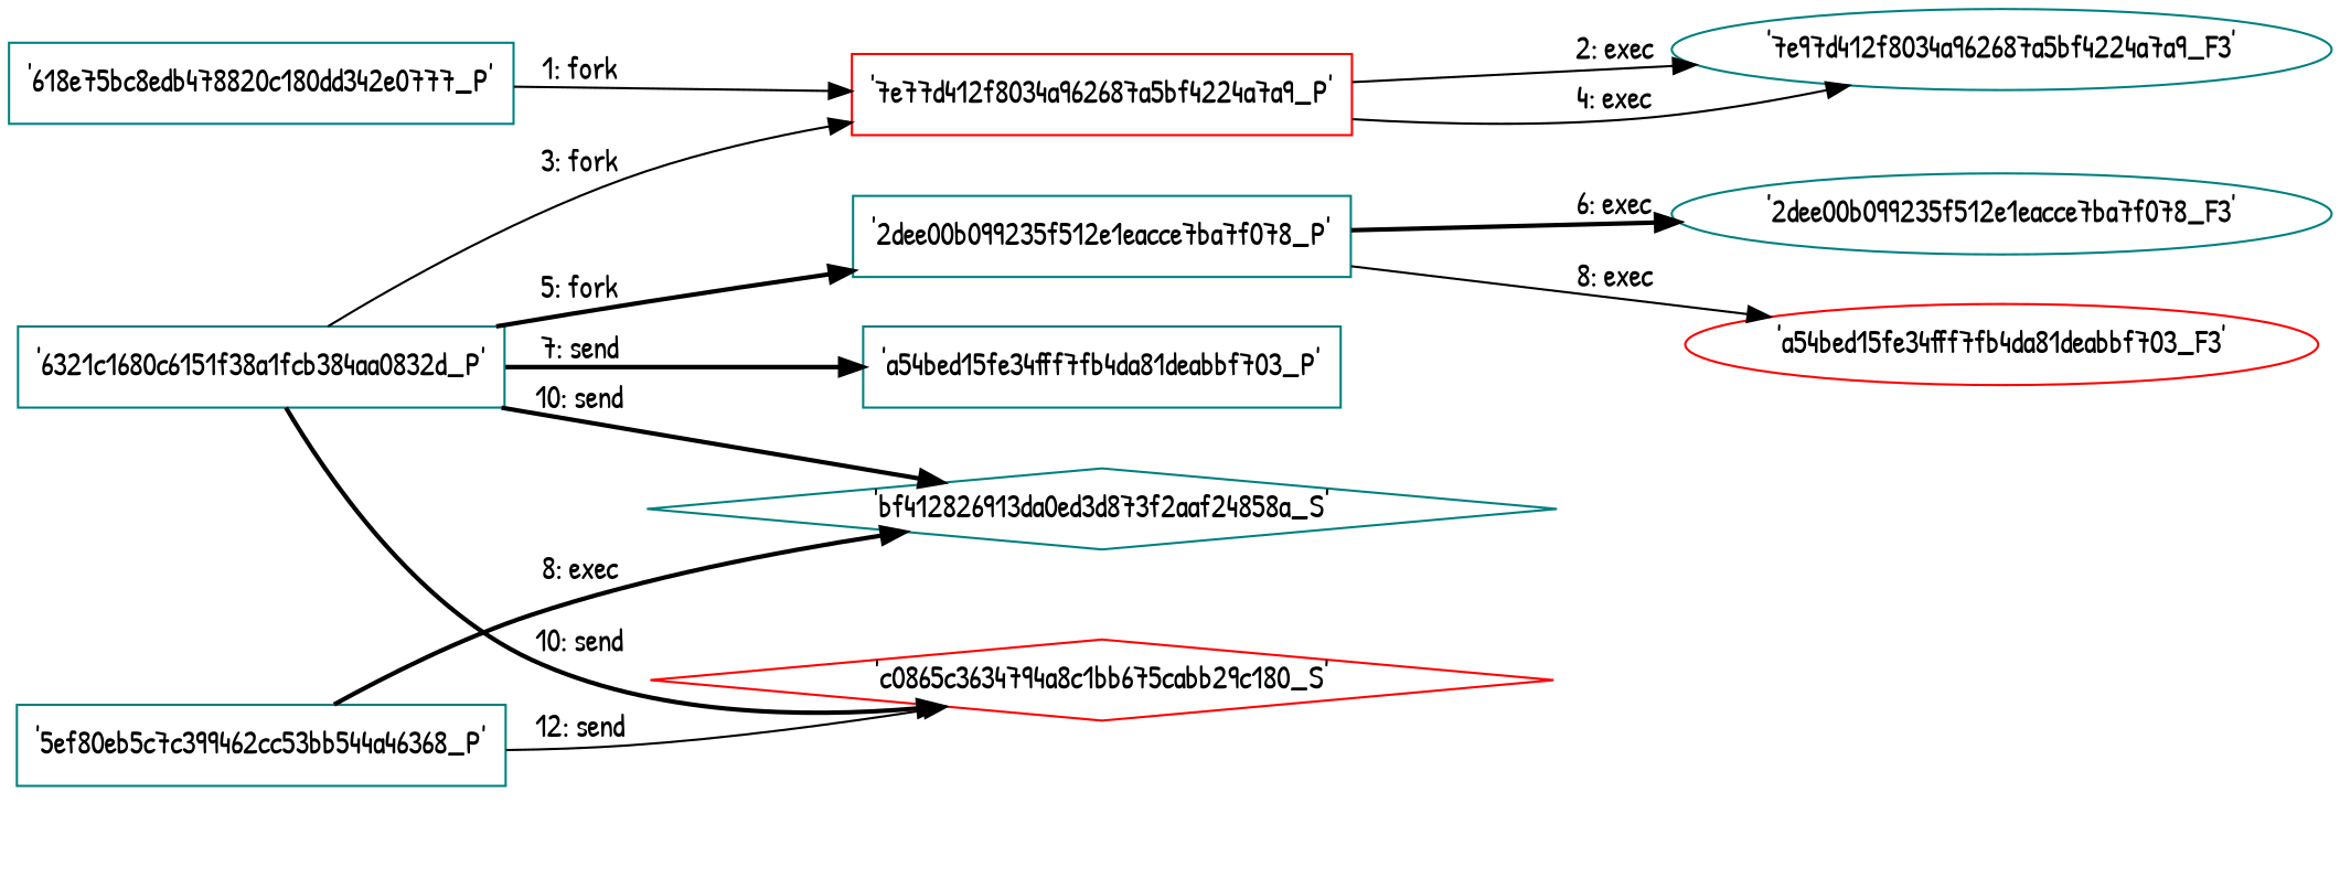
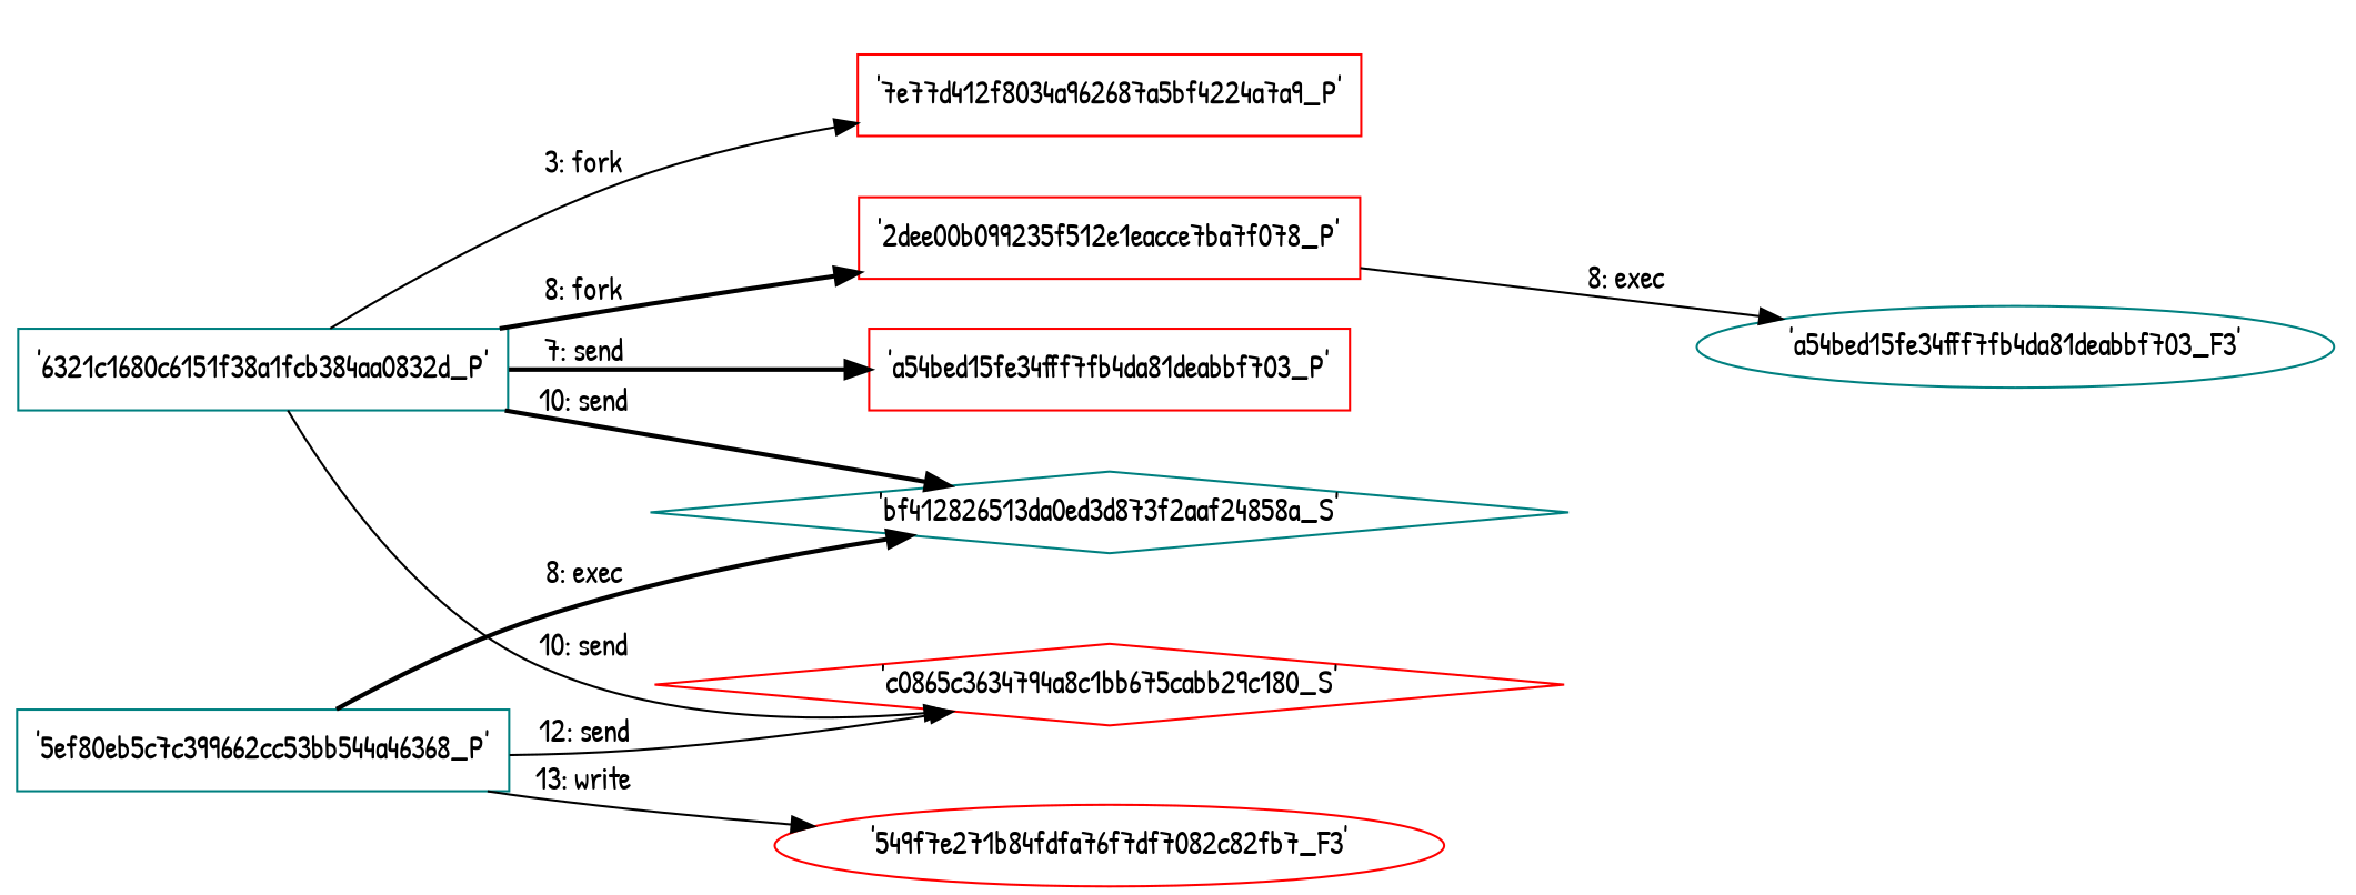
  digraph {
    engine=neato
    fixedsize=false
    fontname="Patrick Hand"
    fontsize=10
    nodesep=0.3
    rankdir=LR
    ranksep=0
    splines=true
    node [color=teal fontname="Patrick Hand" node_type=Process shape=box]
    edge [fontname="Patrick Hand" style=solid]
    n1 [color=red label="'7e77d412f8034a962687a5bf4224a7a9_P'"]
-   "'618e75bc8edb478820c180dd342e0777_P'"
-   "'7e97d412f8034a962687a5bf4224a7a9_F3'" [node_type=File shape=ellipse]
    "'6321c1680c6151f38a1fcb384aa0832d_P'"
-   "'2dee00b099235f512e1eacce7ba7f078_P'"
-   "'a54bed15fe34fff7fb4da81deabbf703_P'"
-   "'bf412826513da0ed3d873f2aaf24858a_S'" [node_type=Socket shape=diamond label="'bf412826913da0ed3d873f2aaf24858a_S'"]
+   "'2dee00b099235f512e1eacce7ba7f078_P'" [color=red]
+   "'a54bed15fe34fff7fb4da81deabbf703_P'" [color=red]
+   "'bf412826513da0ed3d873f2aaf24858a_S'" [node_type=Socket shape=diamond]
    "'c0865c3634794a8c1bb675cabb29c180_S'" [color=red node_type=Socket shape=diamond]
-   "'2dee00b099235f512e1eacce7ba7f078_F3'" [node_type=File shape=ellipse]
-   "'a54bed15fe34fff7fb4da81deabbf703_F3'" [color=red node_type=File shape=ellipse]
-   "'5ef80eb5c7c399462cc53bb544a46368_P'"
-   n1 -> "'7e97d412f8034a962687a5bf4224a7a9_F3'" [label="2: exec"]
-   n1 -> "'7e97d412f8034a962687a5bf4224a7a9_F3'" [label="4: exec"]
-   "'618e75bc8edb478820c180dd342e0777_P'" -> n1 [label="1: fork"]
+   "'a54bed15fe34fff7fb4da81deabbf703_F3'" [node_type=File shape=ellipse]
+   "'5ef80eb5c7c399462cc53bb544a46368_P'" [label="'5ef80eb5c7c399662cc53bb544a46368_P'"]
+   "'549f7e271b84fdfa76f7df7082c82fb7_F3'" [color=red node_type=file shape=ellipse]
    "'6321c1680c6151f38a1fcb384aa0832d_P'" -> n1 [label="3: fork"]
-   "'6321c1680c6151f38a1fcb384aa0832d_P'" -> "'2dee00b099235f512e1eacce7ba7f078_P'" [label="5: fork" style=bold]
+   "'6321c1680c6151f38a1fcb384aa0832d_P'" -> "'2dee00b099235f512e1eacce7ba7f078_P'" [label="8: fork" style=bold]
    "'6321c1680c6151f38a1fcb384aa0832d_P'" -> "'a54bed15fe34fff7fb4da81deabbf703_P'" [label="7: send" style=bold]
    "'6321c1680c6151f38a1fcb384aa0832d_P'" -> "'bf412826513da0ed3d873f2aaf24858a_S'" [label="10: send" style=bold]
-   "'6321c1680c6151f38a1fcb384aa0832d_P'" -> "'c0865c3634794a8c1bb675cabb29c180_S'" [label="10: send" style=bold]
-   "'2dee00b099235f512e1eacce7ba7f078_P'" -> "'2dee00b099235f512e1eacce7ba7f078_F3'" [label="6: exec" style=bold]
+   "'6321c1680c6151f38a1fcb384aa0832d_P'" -> "'c0865c3634794a8c1bb675cabb29c180_S'" [label="10: send"]
    "'2dee00b099235f512e1eacce7ba7f078_P'" -> "'a54bed15fe34fff7fb4da81deabbf703_F3'" [label="8: exec"]
    "'5ef80eb5c7c399462cc53bb544a46368_P'" -> "'bf412826513da0ed3d873f2aaf24858a_S'" [label="8: exec" style=bold]
    "'5ef80eb5c7c399462cc53bb544a46368_P'" -> "'c0865c3634794a8c1bb675cabb29c180_S'" [label="12: send"]
+   "'5ef80eb5c7c399462cc53bb544a46368_P'" -> "'549f7e271b84fdfa76f7df7082c82fb7_F3'" [label="13: write"]
  }
